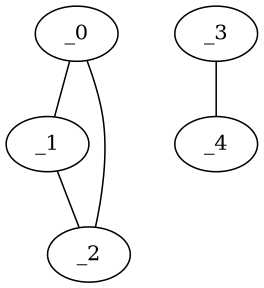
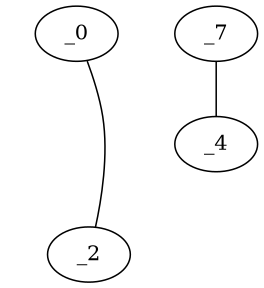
  graph {
    _0 [x=0.666439 y=0.784099]
-   _1 [x=1.64305 y=2.40586]
    _2 [x=1.75756 y=0.730459]
    _4 [x=2.12 y=1.49]
-   _3 [x=1.21389 y=1.64202]
-   _0 -- _1
+   _3 [x=1.21389 y=1.64202 label=_7]
    _0 -- _2
-   _1 -- _2
    _3 -- _4
  }
